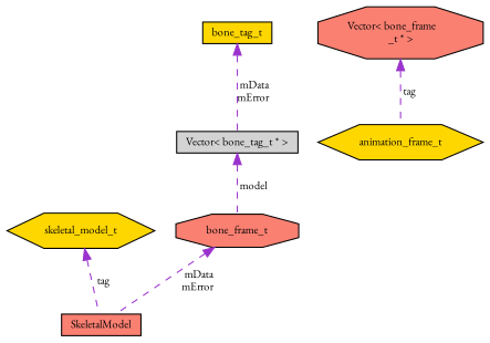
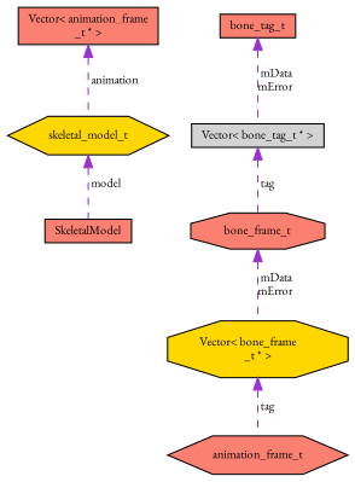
  digraph {
    fontname="EB Garamond"
    node [color=black fillcolor=salmon fontname="EB Garamond" fontsize=10 shape=box style=filled]
    edge [color=darkorchid3 dir=back fontname="EB Garamond" fontsize=10 labelfontname=Helvetica labelfontsize=10 style=dashed]
    n1 [fontcolor=black height=0.2 label=SkeletalModel width=0.4]
    n2 [fillcolor=gold height=0.2 label=skeletal_model_t shape=hexagon width=0.4]
-   n4 [fillcolor=gold height=0.2 label=animation_frame_t shape=hexagon width=0.4]
-   n5 [height=0.2 label="Vector\< bone_frame\l_t * \>" shape=octagon width=0.4]
+   n3 [height=0.2 label="Vector\< animation_frame\l_t * \>" width=0.4]
+   n4 [height=0.2 label=animation_frame_t shape=hexagon width=0.4]
+   n5 [fillcolor=gold height=0.2 label="Vector\< bone_frame\l_t * \>" shape=octagon width=0.4]
    n6 [height=0.2 label=bone_frame_t shape=octagon width=0.4]
    n7 [fillcolor=lightgrey height=0.2 label="Vector\< bone_tag_t * \>" width=0.4]
-   n8 [fillcolor=gold height=0.2 label=bone_tag_t width=0.4]
-   n2 -> n1 [label=" tag"]
+   n8 [height=0.2 label=bone_tag_t width=0.4]
+   n2 -> n1 [label=" model"]
+   n3 -> n2 [label=" animation"]
    n5 -> n4 [label=" tag"]
-   n6 -> n1 [label=" mData\nmError"]
-   n7 -> n6 [label=" model"]
+   n6 -> n5 [label=" mData\nmError"]
+   n7 -> n6 [label=" tag"]
    n8 -> n7 [label=" mData\nmError"]
  }
